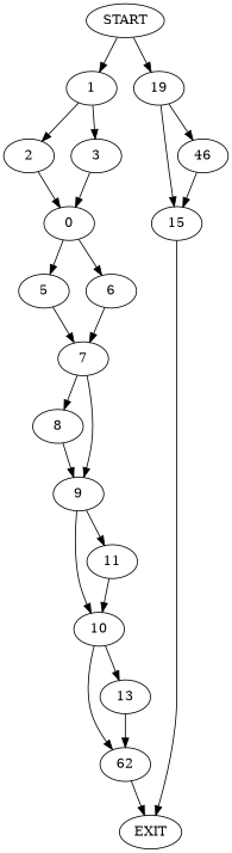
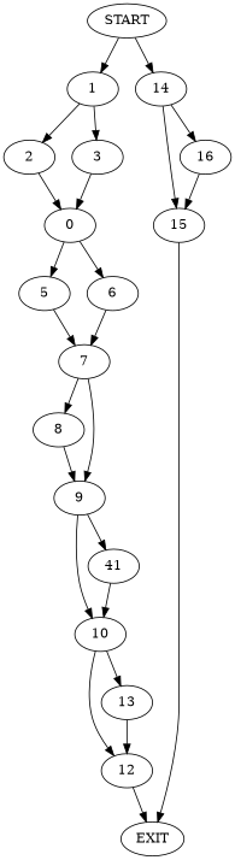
  digraph {
    n1 [label=START]
    1
-   14 [label=19]
+   14
    2
    3
    15
-   16 [label=46]
+   16
    n8 [label=EXIT]
    n9 [label=0]
    5
    6
    7
    8
    9
    10
-   11
-   12 [label=62]
+   11 [label=41]
+   12
    13
    n1 -> 1
    n1 -> 14
    1 -> 2
    1 -> 3
    14 -> 15
    14 -> 16
    2 -> n9
    3 -> n9
    15 -> n8
    16 -> 15
    n9 -> 5
    n9 -> 6
    5 -> 7
    6 -> 7
    7 -> 8
    7 -> 9
    8 -> 9
    9 -> 10
    9 -> 11
    10 -> 12
    10 -> 13
    11 -> 10
    12 -> n8
    13 -> 12
  }
